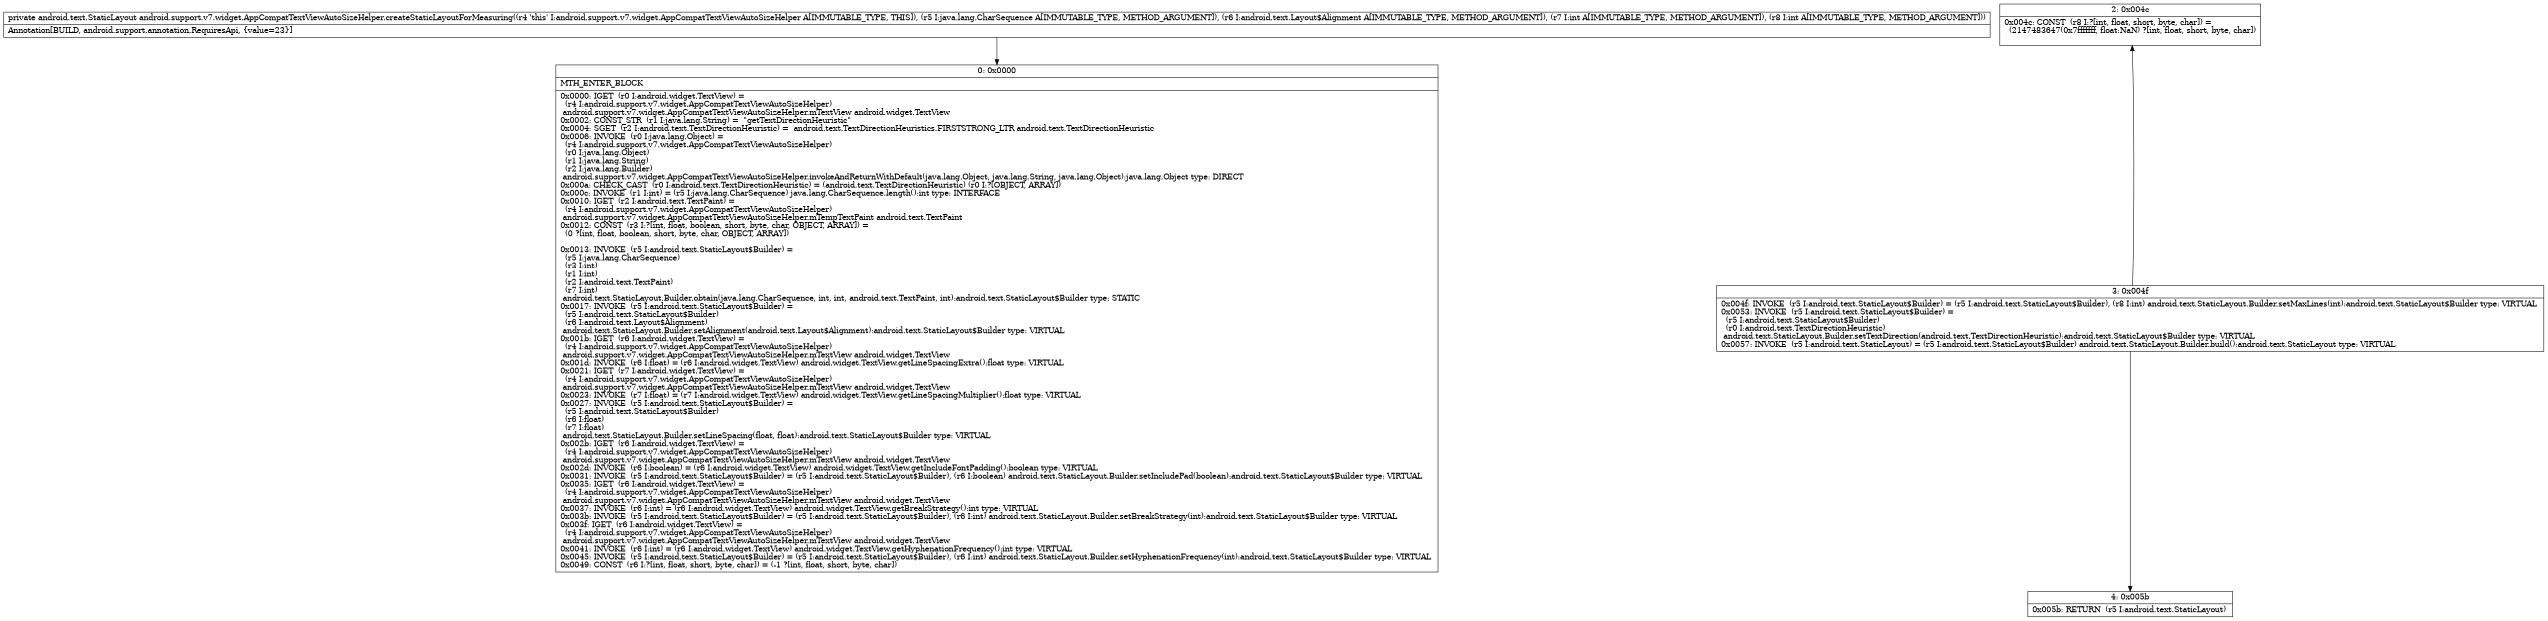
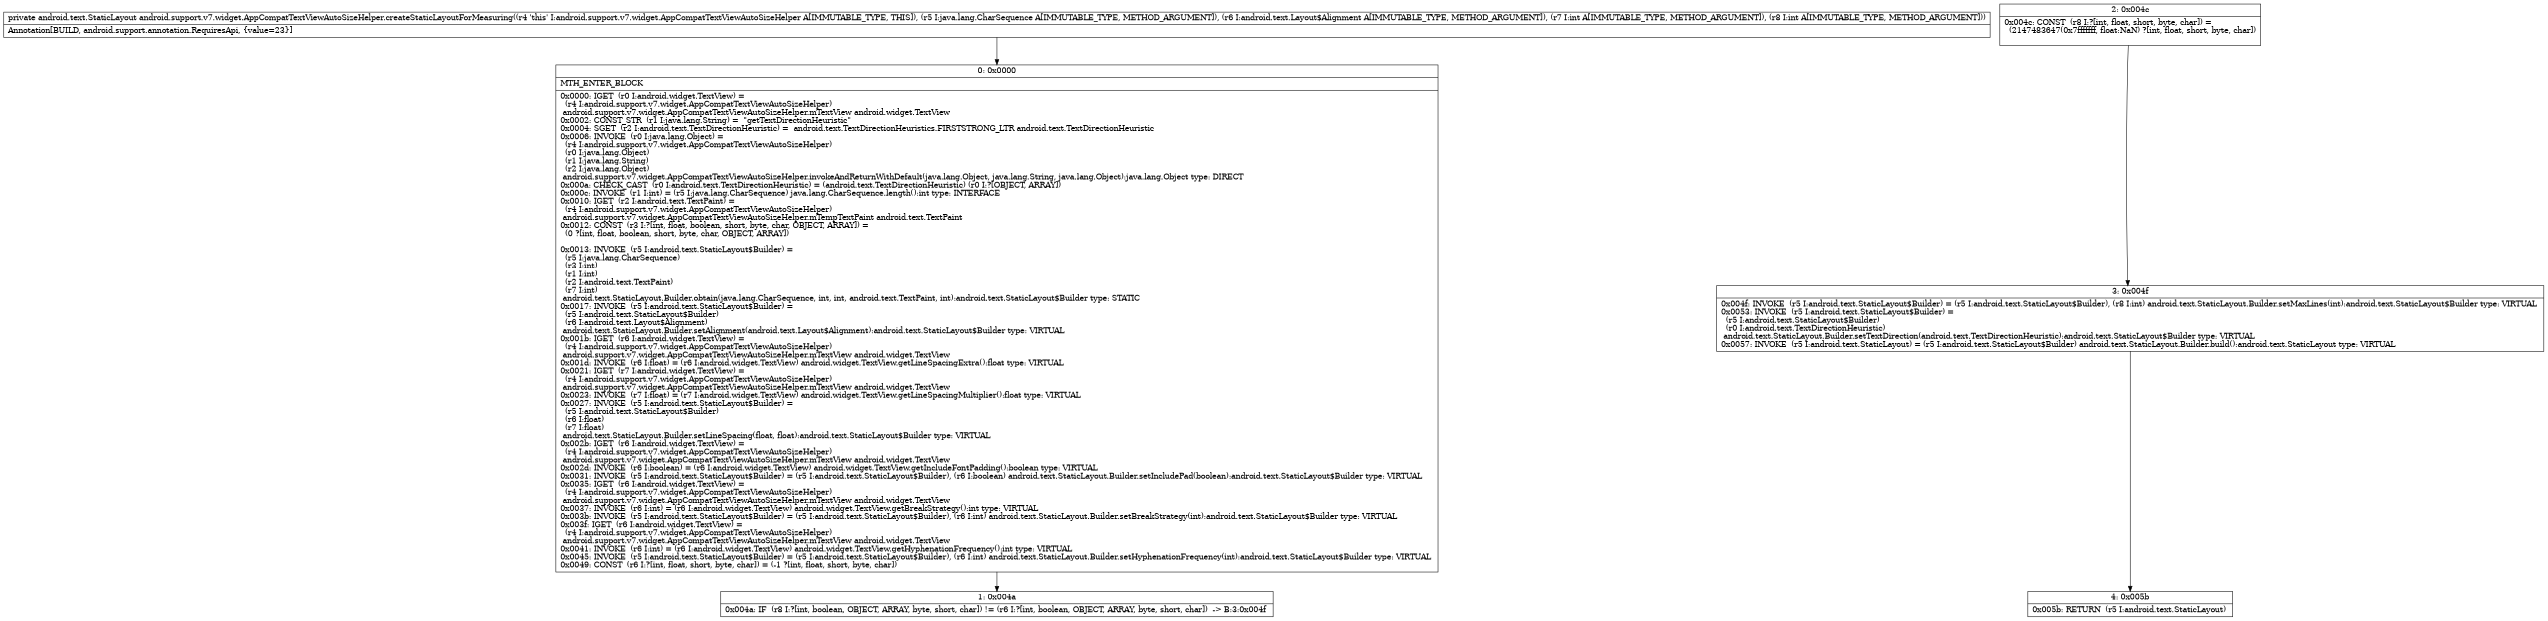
  digraph {
    node [shape=record]
-   n1 [label="{0\:\ 0x0000|MTH_ENTER_BLOCK\l|0x0000: IGET  (r0 I:android.widget.TextView) = \l  (r4 I:android.support.v7.widget.AppCompatTextViewAutoSizeHelper)\l android.support.v7.widget.AppCompatTextViewAutoSizeHelper.mTextView android.widget.TextView \l0x0002: CONST_STR  (r1 I:java.lang.String) =  \"getTextDirectionHeuristic\" \l0x0004: SGET  (r2 I:android.text.TextDirectionHeuristic) =  android.text.TextDirectionHeuristics.FIRSTSTRONG_LTR android.text.TextDirectionHeuristic \l0x0006: INVOKE  (r0 I:java.lang.Object) = \l  (r4 I:android.support.v7.widget.AppCompatTextViewAutoSizeHelper)\l  (r0 I:java.lang.Object)\l  (r1 I:java.lang.String)\l  (r2 I:java.lang.Builder)\l android.support.v7.widget.AppCompatTextViewAutoSizeHelper.invokeAndReturnWithDefault(java.lang.Object, java.lang.String, java.lang.Object):java.lang.Object type: DIRECT \l0x000a: CHECK_CAST  (r0 I:android.text.TextDirectionHeuristic) = (android.text.TextDirectionHeuristic) (r0 I:?[OBJECT, ARRAY]) \l0x000c: INVOKE  (r1 I:int) = (r5 I:java.lang.CharSequence) java.lang.CharSequence.length():int type: INTERFACE \l0x0010: IGET  (r2 I:android.text.TextPaint) = \l  (r4 I:android.support.v7.widget.AppCompatTextViewAutoSizeHelper)\l android.support.v7.widget.AppCompatTextViewAutoSizeHelper.mTempTextPaint android.text.TextPaint \l0x0012: CONST  (r3 I:?[int, float, boolean, short, byte, char, OBJECT, ARRAY]) = \l  (0 ?[int, float, boolean, short, byte, char, OBJECT, ARRAY])\l \l0x0013: INVOKE  (r5 I:android.text.StaticLayout$Builder) = \l  (r5 I:java.lang.CharSequence)\l  (r3 I:int)\l  (r1 I:int)\l  (r2 I:android.text.TextPaint)\l  (r7 I:int)\l android.text.StaticLayout.Builder.obtain(java.lang.CharSequence, int, int, android.text.TextPaint, int):android.text.StaticLayout$Builder type: STATIC \l0x0017: INVOKE  (r5 I:android.text.StaticLayout$Builder) = \l  (r5 I:android.text.StaticLayout$Builder)\l  (r6 I:android.text.Layout$Alignment)\l android.text.StaticLayout.Builder.setAlignment(android.text.Layout$Alignment):android.text.StaticLayout$Builder type: VIRTUAL \l0x001b: IGET  (r6 I:android.widget.TextView) = \l  (r4 I:android.support.v7.widget.AppCompatTextViewAutoSizeHelper)\l android.support.v7.widget.AppCompatTextViewAutoSizeHelper.mTextView android.widget.TextView \l0x001d: INVOKE  (r6 I:float) = (r6 I:android.widget.TextView) android.widget.TextView.getLineSpacingExtra():float type: VIRTUAL \l0x0021: IGET  (r7 I:android.widget.TextView) = \l  (r4 I:android.support.v7.widget.AppCompatTextViewAutoSizeHelper)\l android.support.v7.widget.AppCompatTextViewAutoSizeHelper.mTextView android.widget.TextView \l0x0023: INVOKE  (r7 I:float) = (r7 I:android.widget.TextView) android.widget.TextView.getLineSpacingMultiplier():float type: VIRTUAL \l0x0027: INVOKE  (r5 I:android.text.StaticLayout$Builder) = \l  (r5 I:android.text.StaticLayout$Builder)\l  (r6 I:float)\l  (r7 I:float)\l android.text.StaticLayout.Builder.setLineSpacing(float, float):android.text.StaticLayout$Builder type: VIRTUAL \l0x002b: IGET  (r6 I:android.widget.TextView) = \l  (r4 I:android.support.v7.widget.AppCompatTextViewAutoSizeHelper)\l android.support.v7.widget.AppCompatTextViewAutoSizeHelper.mTextView android.widget.TextView \l0x002d: INVOKE  (r6 I:boolean) = (r6 I:android.widget.TextView) android.widget.TextView.getIncludeFontPadding():boolean type: VIRTUAL \l0x0031: INVOKE  (r5 I:android.text.StaticLayout$Builder) = (r5 I:android.text.StaticLayout$Builder), (r6 I:boolean) android.text.StaticLayout.Builder.setIncludePad(boolean):android.text.StaticLayout$Builder type: VIRTUAL \l0x0035: IGET  (r6 I:android.widget.TextView) = \l  (r4 I:android.support.v7.widget.AppCompatTextViewAutoSizeHelper)\l android.support.v7.widget.AppCompatTextViewAutoSizeHelper.mTextView android.widget.TextView \l0x0037: INVOKE  (r6 I:int) = (r6 I:android.widget.TextView) android.widget.TextView.getBreakStrategy():int type: VIRTUAL \l0x003b: INVOKE  (r5 I:android.text.StaticLayout$Builder) = (r5 I:android.text.StaticLayout$Builder), (r6 I:int) android.text.StaticLayout.Builder.setBreakStrategy(int):android.text.StaticLayout$Builder type: VIRTUAL \l0x003f: IGET  (r6 I:android.widget.TextView) = \l  (r4 I:android.support.v7.widget.AppCompatTextViewAutoSizeHelper)\l android.support.v7.widget.AppCompatTextViewAutoSizeHelper.mTextView android.widget.TextView \l0x0041: INVOKE  (r6 I:int) = (r6 I:android.widget.TextView) android.widget.TextView.getHyphenationFrequency():int type: VIRTUAL \l0x0045: INVOKE  (r5 I:android.text.StaticLayout$Builder) = (r5 I:android.text.StaticLayout$Builder), (r6 I:int) android.text.StaticLayout.Builder.setHyphenationFrequency(int):android.text.StaticLayout$Builder type: VIRTUAL \l0x0049: CONST  (r6 I:?[int, float, short, byte, char]) = (\-1 ?[int, float, short, byte, char]) \l}"]
+   n1 [label="{0\:\ 0x0000|MTH_ENTER_BLOCK\l|0x0000: IGET  (r0 I:android.widget.TextView) = \l  (r4 I:android.support.v7.widget.AppCompatTextViewAutoSizeHelper)\l android.support.v7.widget.AppCompatTextViewAutoSizeHelper.mTextView android.widget.TextView \l0x0002: CONST_STR  (r1 I:java.lang.String) =  \"getTextDirectionHeuristic\" \l0x0004: SGET  (r2 I:android.text.TextDirectionHeuristic) =  android.text.TextDirectionHeuristics.FIRSTSTRONG_LTR android.text.TextDirectionHeuristic \l0x0006: INVOKE  (r0 I:java.lang.Object) = \l  (r4 I:android.support.v7.widget.AppCompatTextViewAutoSizeHelper)\l  (r0 I:java.lang.Object)\l  (r1 I:java.lang.String)\l  (r2 I:java.lang.Object)\l android.support.v7.widget.AppCompatTextViewAutoSizeHelper.invokeAndReturnWithDefault(java.lang.Object, java.lang.String, java.lang.Object):java.lang.Object type: DIRECT \l0x000a: CHECK_CAST  (r0 I:android.text.TextDirectionHeuristic) = (android.text.TextDirectionHeuristic) (r0 I:?[OBJECT, ARRAY]) \l0x000c: INVOKE  (r1 I:int) = (r5 I:java.lang.CharSequence) java.lang.CharSequence.length():int type: INTERFACE \l0x0010: IGET  (r2 I:android.text.TextPaint) = \l  (r4 I:android.support.v7.widget.AppCompatTextViewAutoSizeHelper)\l android.support.v7.widget.AppCompatTextViewAutoSizeHelper.mTempTextPaint android.text.TextPaint \l0x0012: CONST  (r3 I:?[int, float, boolean, short, byte, char, OBJECT, ARRAY]) = \l  (0 ?[int, float, boolean, short, byte, char, OBJECT, ARRAY])\l \l0x0013: INVOKE  (r5 I:android.text.StaticLayout$Builder) = \l  (r5 I:java.lang.CharSequence)\l  (r3 I:int)\l  (r1 I:int)\l  (r2 I:android.text.TextPaint)\l  (r7 I:int)\l android.text.StaticLayout.Builder.obtain(java.lang.CharSequence, int, int, android.text.TextPaint, int):android.text.StaticLayout$Builder type: STATIC \l0x0017: INVOKE  (r5 I:android.text.StaticLayout$Builder) = \l  (r5 I:android.text.StaticLayout$Builder)\l  (r6 I:android.text.Layout$Alignment)\l android.text.StaticLayout.Builder.setAlignment(android.text.Layout$Alignment):android.text.StaticLayout$Builder type: VIRTUAL \l0x001b: IGET  (r6 I:android.widget.TextView) = \l  (r4 I:android.support.v7.widget.AppCompatTextViewAutoSizeHelper)\l android.support.v7.widget.AppCompatTextViewAutoSizeHelper.mTextView android.widget.TextView \l0x001d: INVOKE  (r6 I:float) = (r6 I:android.widget.TextView) android.widget.TextView.getLineSpacingExtra():float type: VIRTUAL \l0x0021: IGET  (r7 I:android.widget.TextView) = \l  (r4 I:android.support.v7.widget.AppCompatTextViewAutoSizeHelper)\l android.support.v7.widget.AppCompatTextViewAutoSizeHelper.mTextView android.widget.TextView \l0x0023: INVOKE  (r7 I:float) = (r7 I:android.widget.TextView) android.widget.TextView.getLineSpacingMultiplier():float type: VIRTUAL \l0x0027: INVOKE  (r5 I:android.text.StaticLayout$Builder) = \l  (r5 I:android.text.StaticLayout$Builder)\l  (r6 I:float)\l  (r7 I:float)\l android.text.StaticLayout.Builder.setLineSpacing(float, float):android.text.StaticLayout$Builder type: VIRTUAL \l0x002b: IGET  (r6 I:android.widget.TextView) = \l  (r4 I:android.support.v7.widget.AppCompatTextViewAutoSizeHelper)\l android.support.v7.widget.AppCompatTextViewAutoSizeHelper.mTextView android.widget.TextView \l0x002d: INVOKE  (r6 I:boolean) = (r6 I:android.widget.TextView) android.widget.TextView.getIncludeFontPadding():boolean type: VIRTUAL \l0x0031: INVOKE  (r5 I:android.text.StaticLayout$Builder) = (r5 I:android.text.StaticLayout$Builder), (r6 I:boolean) android.text.StaticLayout.Builder.setIncludePad(boolean):android.text.StaticLayout$Builder type: VIRTUAL \l0x0035: IGET  (r6 I:android.widget.TextView) = \l  (r4 I:android.support.v7.widget.AppCompatTextViewAutoSizeHelper)\l android.support.v7.widget.AppCompatTextViewAutoSizeHelper.mTextView android.widget.TextView \l0x0037: INVOKE  (r6 I:int) = (r6 I:android.widget.TextView) android.widget.TextView.getBreakStrategy():int type: VIRTUAL \l0x003b: INVOKE  (r5 I:android.text.StaticLayout$Builder) = (r5 I:android.text.StaticLayout$Builder), (r6 I:int) android.text.StaticLayout.Builder.setBreakStrategy(int):android.text.StaticLayout$Builder type: VIRTUAL \l0x003f: IGET  (r6 I:android.widget.TextView) = \l  (r4 I:android.support.v7.widget.AppCompatTextViewAutoSizeHelper)\l android.support.v7.widget.AppCompatTextViewAutoSizeHelper.mTextView android.widget.TextView \l0x0041: INVOKE  (r6 I:int) = (r6 I:android.widget.TextView) android.widget.TextView.getHyphenationFrequency():int type: VIRTUAL \l0x0045: INVOKE  (r5 I:android.text.StaticLayout$Builder) = (r5 I:android.text.StaticLayout$Builder), (r6 I:int) android.text.StaticLayout.Builder.setHyphenationFrequency(int):android.text.StaticLayout$Builder type: VIRTUAL \l0x0049: CONST  (r6 I:?[int, float, short, byte, char]) = (\-1 ?[int, float, short, byte, char]) \l}"]
+   n2 [label="{1\:\ 0x004a|0x004a: IF  (r8 I:?[int, boolean, OBJECT, ARRAY, byte, short, char]) != (r6 I:?[int, boolean, OBJECT, ARRAY, byte, short, char])  \-\> B:3:0x004f \l}"]
    n3 [label="{2\:\ 0x004c|0x004c: CONST  (r8 I:?[int, float, short, byte, char]) = \l  (2147483647(0x7fffffff, float:NaN) ?[int, float, short, byte, char])\l \l}"]
    n4 [label="{3\:\ 0x004f|0x004f: INVOKE  (r5 I:android.text.StaticLayout$Builder) = (r5 I:android.text.StaticLayout$Builder), (r8 I:int) android.text.StaticLayout.Builder.setMaxLines(int):android.text.StaticLayout$Builder type: VIRTUAL \l0x0053: INVOKE  (r5 I:android.text.StaticLayout$Builder) = \l  (r5 I:android.text.StaticLayout$Builder)\l  (r0 I:android.text.TextDirectionHeuristic)\l android.text.StaticLayout.Builder.setTextDirection(android.text.TextDirectionHeuristic):android.text.StaticLayout$Builder type: VIRTUAL \l0x0057: INVOKE  (r5 I:android.text.StaticLayout) = (r5 I:android.text.StaticLayout$Builder) android.text.StaticLayout.Builder.build():android.text.StaticLayout type: VIRTUAL \l}"]
    n5 [label="{4\:\ 0x005b|0x005b: RETURN  (r5 I:android.text.StaticLayout) \l}"]
    n6 [label="{private android.text.StaticLayout android.support.v7.widget.AppCompatTextViewAutoSizeHelper.createStaticLayoutForMeasuring((r4 'this' I:android.support.v7.widget.AppCompatTextViewAutoSizeHelper A[IMMUTABLE_TYPE, THIS]), (r5 I:java.lang.CharSequence A[IMMUTABLE_TYPE, METHOD_ARGUMENT]), (r6 I:android.text.Layout$Alignment A[IMMUTABLE_TYPE, METHOD_ARGUMENT]), (r7 I:int A[IMMUTABLE_TYPE, METHOD_ARGUMENT]), (r8 I:int A[IMMUTABLE_TYPE, METHOD_ARGUMENT]))  | Annotation[BUILD, android.support.annotation.RequiresApi, \{value=23\}]\l}"]
-   n4 -> n3
+   n1 -> n2
+   n3 -> n4
    n4 -> n5
    n6 -> n1
  }
